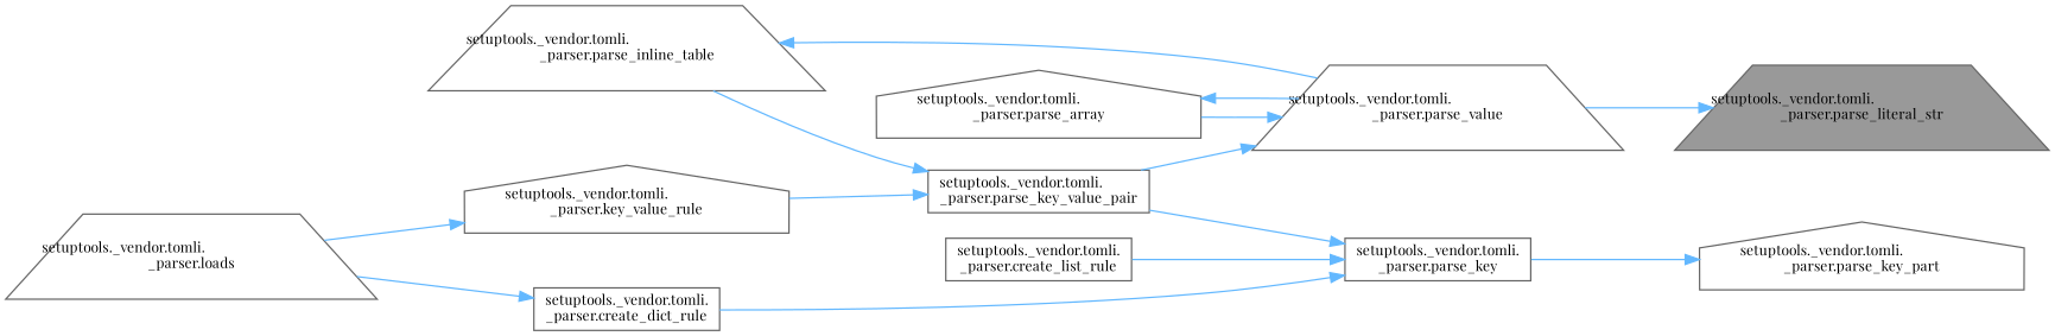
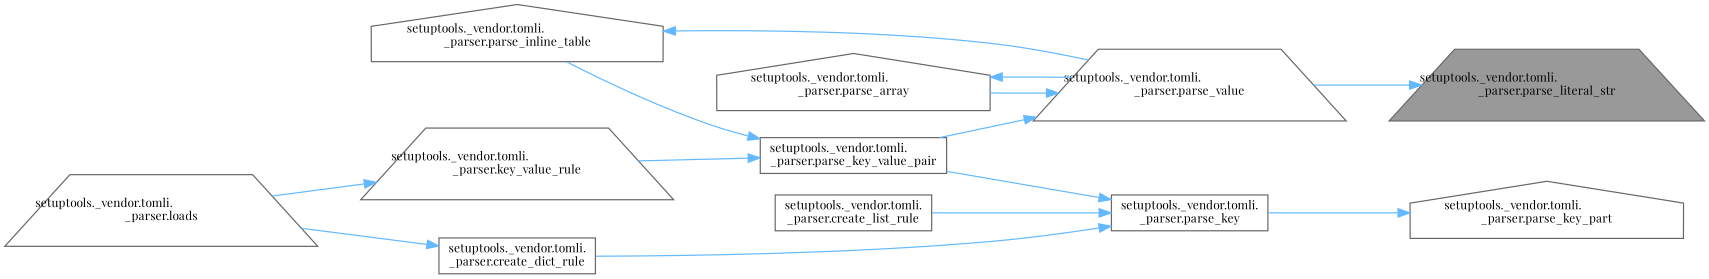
  digraph {
    fontname="Playfair Display"
    rankdir=RL
    node [color=grey40 fillcolor=white fontname="Playfair Display" fontsize=10 shape=trapezium style=filled]
    edge [color=steelblue1 dir=back fontname="Playfair Display" fontsize=10 labelfontname=Helvetica labelfontsize=10 style=solid]
    n1 [color=gray40 fillcolor=grey60 fontcolor=black height=0.2 label="setuptools._vendor.tomli.\l_parser.parse_literal_str" width=0.4]
    n2 [height=0.2 label="setuptools._vendor.tomli.\l_parser.parse_value" width=0.4]
    n3 [height=0.2 label="setuptools._vendor.tomli.\l_parser.parse_key_part" shape=house width=0.4]
    n4 [height=0.2 label="setuptools._vendor.tomli.\l_parser.parse_key" shape=box width=0.4]
    n5 [height=0.2 label="setuptools._vendor.tomli.\l_parser.parse_key_value_pair" shape=box width=0.4]
    n6 [height=0.2 label="setuptools._vendor.tomli.\l_parser.parse_array" shape=house width=0.4]
    n7 [height=0.2 label="setuptools._vendor.tomli.\l_parser.create_dict_rule" shape=box width=0.4]
    n8 [height=0.2 label="setuptools._vendor.tomli.\l_parser.create_list_rule" shape=box width=0.4]
    n9 [height=0.2 label="setuptools._vendor.tomli.\l_parser.loads" width=0.4]
-   n10 [height=0.2 label="setuptools._vendor.tomli.\l_parser.key_value_rule" shape=house width=0.4]
-   n11 [height=0.2 label="setuptools._vendor.tomli.\l_parser.parse_inline_table" width=0.4]
+   n10 [height=0.2 label="setuptools._vendor.tomli.\l_parser.key_value_rule" width=0.4]
+   n11 [height=0.2 label="setuptools._vendor.tomli.\l_parser.parse_inline_table" shape=house width=0.4]
    n1 -> n2
    n2 -> n5
    n2 -> n6
    n3 -> n4
    n4 -> n5
    n4 -> n7
    n4 -> n8
    n5 -> n10
    n5 -> n11
    n6 -> n2
    n7 -> n9
    n10 -> n9
    n11 -> n2
  }
